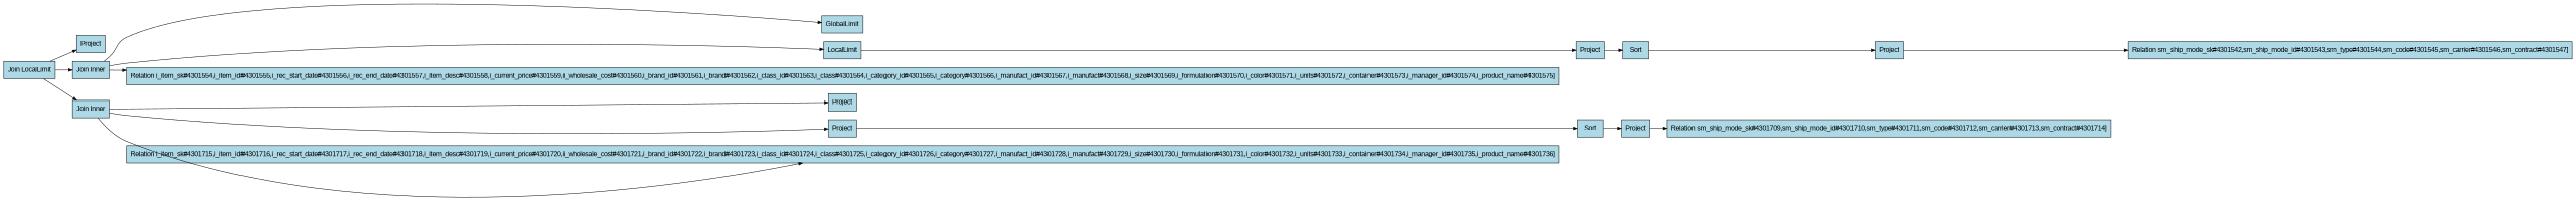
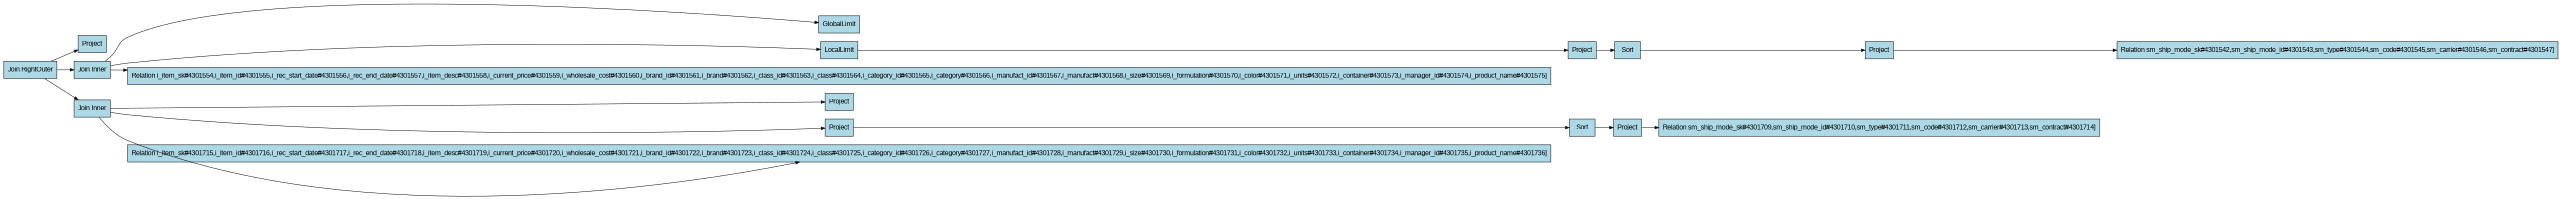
  digraph {
    rankdir=LR
    node [fillcolor=lightblue fontname=Arial shape=box style=filled]
    edge [arrowsize=0.8]
-   n1 [label="Join LocalLimit"]
+   n1 [label="Join RightOuter"]
    n2 [label=Project]
    n3 [label="Join Inner"]
    n4 [label="Join Inner"]
    n5 [label=GlobalLimit]
    n6 [label=LocalLimit]
    n7 [label="Relation i_item_sk#4301554,i_item_id#4301555,i_rec_start_date#4301556,i_rec_end_date#4301557,i_item_desc#4301558,i_current_price#4301559,i_wholesale_cost#4301560,i_brand_id#4301561,i_brand#4301562,i_class_id#4301563,i_class#4301564,i_category_id#4301565,i_category#4301566,i_manufact_id#4301567,i_manufact#4301568,i_size#4301569,i_formulation#4301570,i_color#4301571,i_units#4301572,i_container#4301573,i_manager_id#4301574,i_product_name#4301575]"]
    n8 [label=Project]
    n9 [label=Sort]
    n10 [label=Project]
    n11 [label="Relation sm_ship_mode_sk#4301542,sm_ship_mode_id#4301543,sm_type#4301544,sm_code#4301545,sm_carrier#4301546,sm_contract#4301547]"]
    n12 [label=Project]
    n13 [label=Project]
    n14 [label="Relation i_item_sk#4301715,i_item_id#4301716,i_rec_start_date#4301717,i_rec_end_date#4301718,i_item_desc#4301719,i_current_price#4301720,i_wholesale_cost#4301721,i_brand_id#4301722,i_brand#4301723,i_class_id#4301724,i_class#4301725,i_category_id#4301726,i_category#4301727,i_manufact_id#4301728,i_manufact#4301729,i_size#4301730,i_formulation#4301731,i_color#4301732,i_units#4301733,i_container#4301734,i_manager_id#4301735,i_product_name#4301736]"]
    n15 [label=Sort]
    n16 [label=Project]
    n17 [label="Relation sm_ship_mode_sk#4301709,sm_ship_mode_id#4301710,sm_type#4301711,sm_code#4301712,sm_carrier#4301713,sm_contract#4301714]"]
    n1 -> n2
    n1 -> n3
    n1 -> n4
    n3 -> n5
    n3 -> n6
    n3 -> n7
    n4 -> n12
    n4 -> n13
    n4 -> n14
    n6 -> n8
    n8 -> n9
    n9 -> n10
    n10 -> n11
    n13 -> n15
    n15 -> n16
    n16 -> n17
  }
